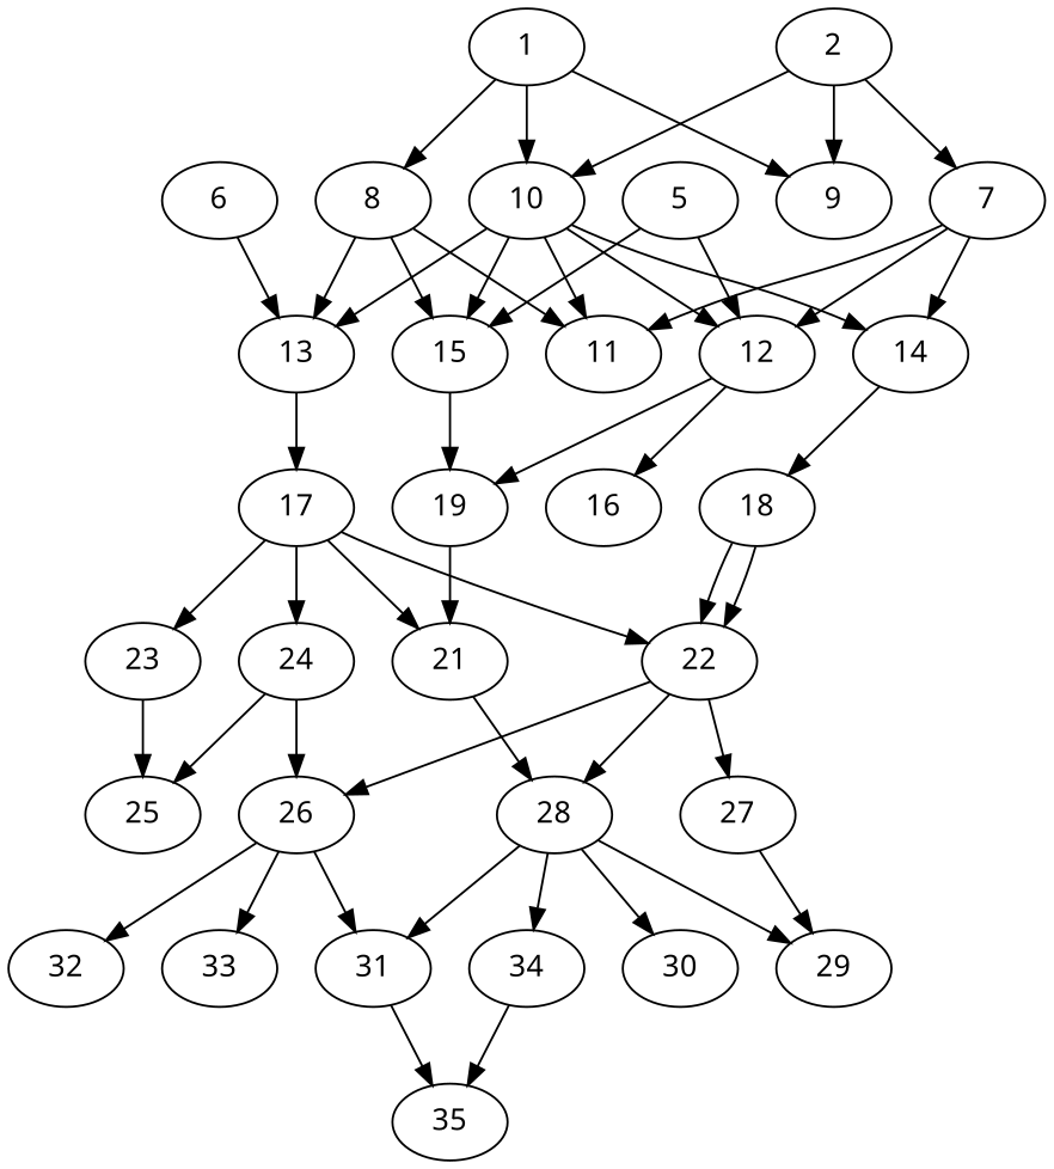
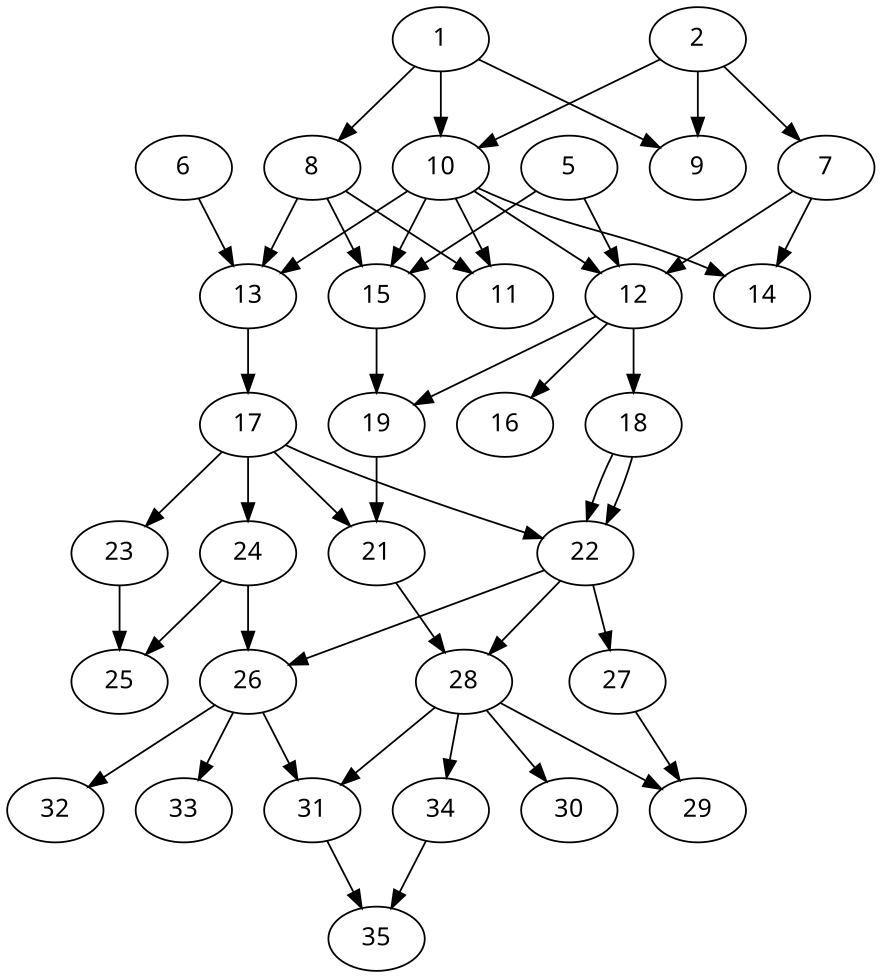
  digraph {
    fontname="Noto Sans"
    node [alpha=0.12 fontname="Noto Sans"]
    edge [fontname="Noto Sans"]
    1 [alpha=0.18 expect_size=31252480]
    8 [alpha=0.01 expect_size=41793536]
    9 [expect_size=34731008]
    10 [alpha=0.09 expect_size=9302016]
    15 [alpha=0.14 expect_size=37472256]
    13 [alpha=0.18 expect_size=34048000]
    11 [alpha=0.03 expect_size=49440768]
    12 [alpha=0.04 expect_size=44949504]
    14 [alpha=0.05 expect_size=35393536]
    19 [alpha=0.07 expect_size=22257664]
    17 [alpha=0.08 expect_size=38302720]
    16 [alpha=0.04 expect_size=48926720]
    18 [expect_size=19992576]
    2 [alpha=0.15 expect_size=51860480]
    7 [expect_size=13814784]
    6 [alpha=0.15 expect_size=9536512]
    5 [alpha=0.05 expect_size=26686464]
    22 [alpha=0.19 expect_size=30235648]
    21 [alpha=0.05 expect_size=24321024]
    23 [alpha=0.20 expect_size=40371200]
    24 [alpha=0.11 expect_size=34917376]
    25 [expect_size=45696000]
    28 [alpha=0.02 expect_size=13023232]
    26 [alpha=0.14 expect_size=31970304]
    27 [alpha=0.00 expect_size=40534016]
    31 [alpha=0.06 expect_size=36233216]
    29 [alpha=0.16 expect_size=41811968]
    30 [expect_size=11339776]
    34 [alpha=0.18 expect_size=45428736]
    32 [alpha=0.18 expect_size=48132096]
    33 [alpha=0.01 expect_size=46468096]
    35 [alpha=0.08 expect_size=24489984]
    1 -> 8
    1 -> 9
    1 -> 10
    8 -> 15
    8 -> 13
    8 -> 11
    10 -> 15
    10 -> 13
    10 -> 11
    10 -> 12
    10 -> 14
    15 -> 19
    13 -> 17
    12 -> 19
    12 -> 16
-   14 -> 18
+   12 -> 18
    19 -> 21
    17 -> 22
    17 -> 21
    17 -> 23
    17 -> 24
    18 -> 22
    18 -> 22
    2 -> 9
    2 -> 10
    2 -> 7
-   7 -> 11
    7 -> 12
    7 -> 14
    6 -> 13
    5 -> 15
    5 -> 12
    22 -> 28
    22 -> 26
    22 -> 27
    21 -> 28
    23 -> 25
    24 -> 25
    24 -> 26
    28 -> 31
    28 -> 29
    28 -> 30
    28 -> 34
    26 -> 31
    26 -> 32
    26 -> 33
    27 -> 29
    31 -> 35
    34 -> 35
  }
